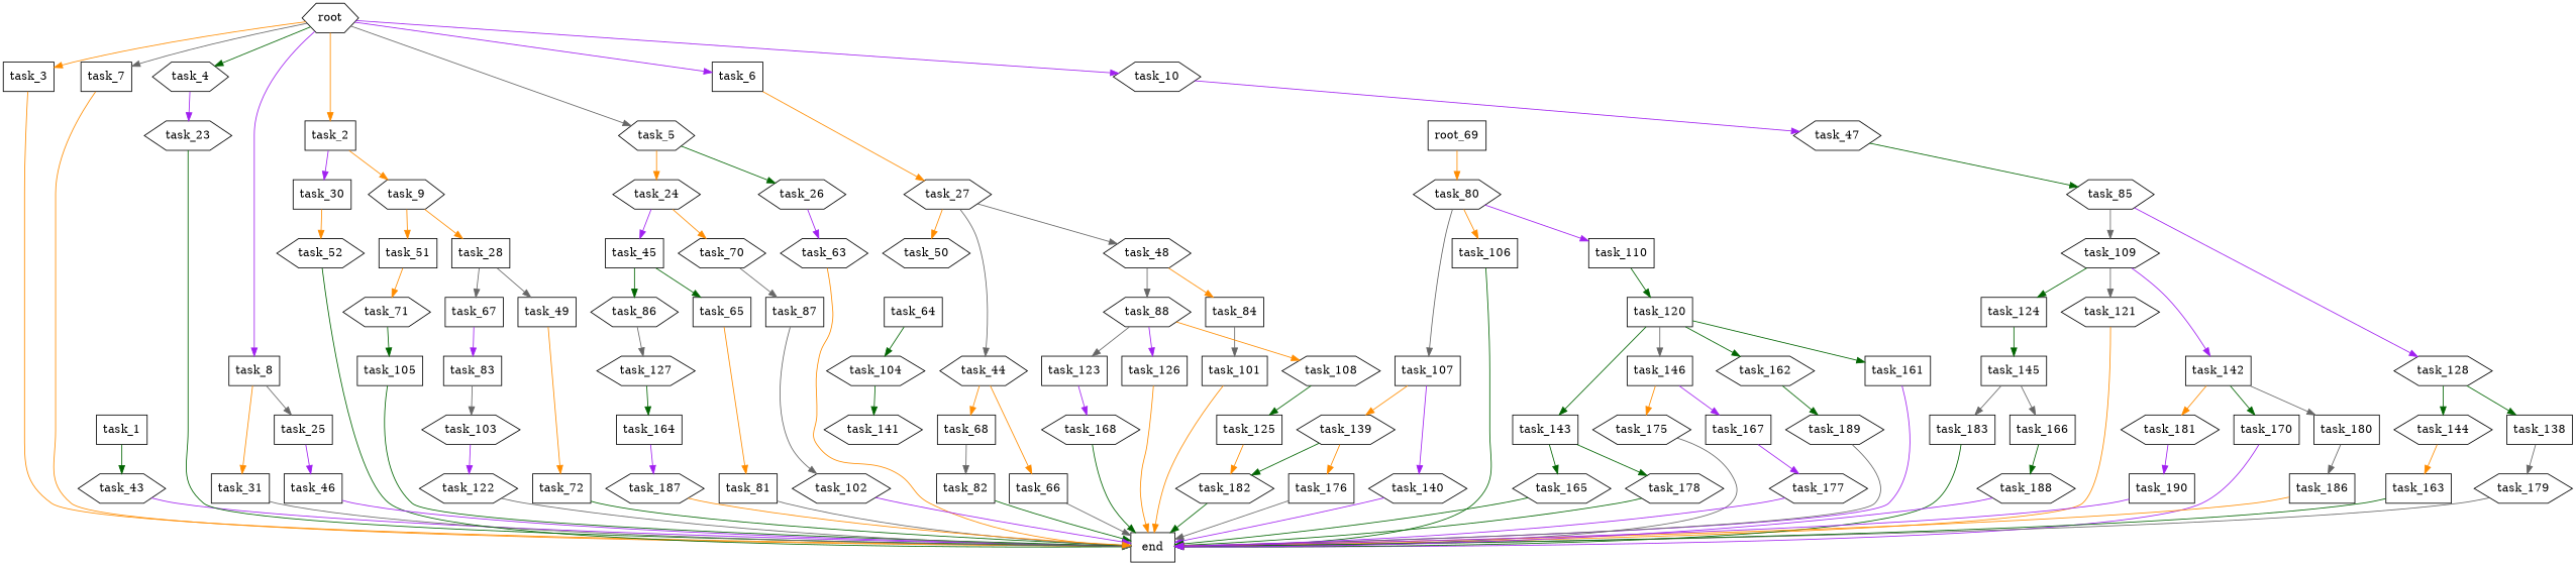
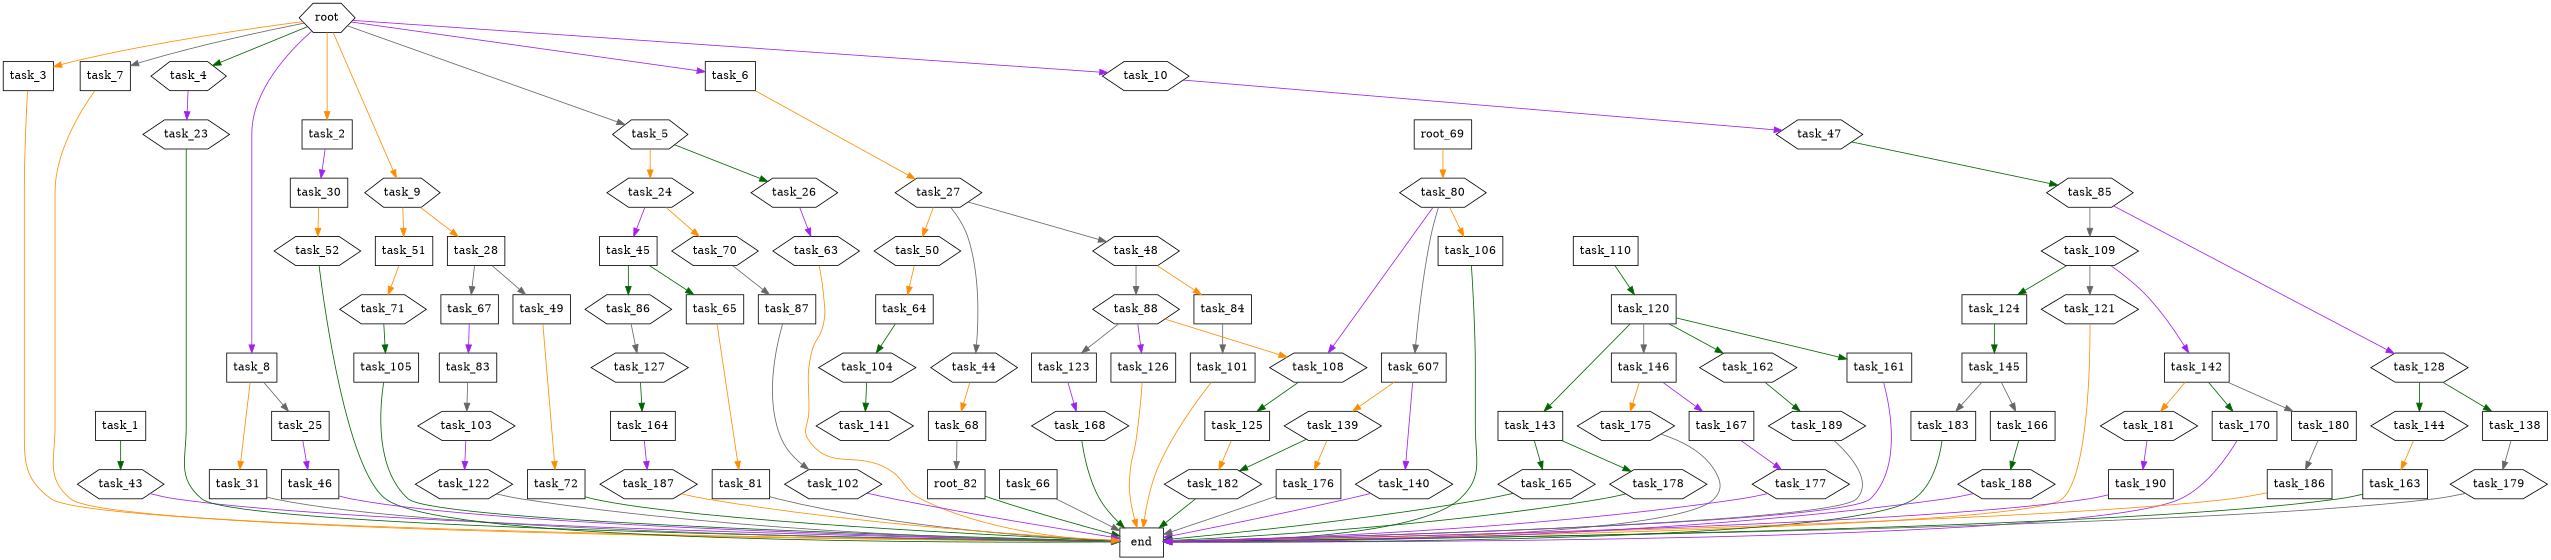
  digraph {
    node [shape=box]
    edge [color=darkgreen]
    root [shape=hexagon]
    task_2
    task_3
    task_4 [shape=hexagon]
    task_5 [shape=hexagon]
    task_6
    task_7
    task_8
    task_9 [shape=hexagon]
    task_10 [shape=hexagon]
    task_43 [shape=hexagon]
    task_1
    task_30
    end
    task_23 [shape=hexagon]
    task_24 [shape=hexagon]
    task_26 [shape=hexagon]
    task_27 [shape=hexagon]
    task_25
    task_31
    task_28
    task_51
    task_47 [shape=hexagon]
    task_52 [shape=hexagon]
    task_45
    task_70 [shape=hexagon]
    task_63 [shape=hexagon]
    task_44 [shape=hexagon]
    task_48 [shape=hexagon]
    task_50 [shape=hexagon]
    task_46
    task_49
    task_67
    task_71 [shape=hexagon]
    task_85 [shape=hexagon]
    task_65
    task_86 [shape=hexagon]
    task_87
    task_66
    task_68
    task_84
    task_88 [shape=hexagon]
    task_64
    task_72
    task_83
    n46 [label=root_69]
    task_80 [shape=hexagon]
-   task_82
+   task_82 [label=root_82]
    task_81
    task_127 [shape=hexagon]
    task_109 [shape=hexagon]
    task_128 [shape=hexagon]
    task_101
    task_108 [shape=hexagon]
    task_123
    task_126
    task_104 [shape=hexagon]
    task_105
    task_141 [shape=hexagon]
    task_103 [shape=hexagon]
    task_106
-   task_107
+   task_107 [label=task_607]
    task_110
    task_102 [shape=hexagon]
    task_139 [shape=hexagon]
    task_140 [shape=hexagon]
    task_120
    task_122 [shape=hexagon]
    task_121 [shape=hexagon]
    task_124
    task_142
    task_138
    task_144 [shape=hexagon]
    task_164
    task_125
    task_168 [shape=hexagon]
    task_176
    task_182 [shape=hexagon]
    task_145
    task_170
    task_180
    task_181 [shape=hexagon]
    task_143
    task_146
    task_161
    task_162 [shape=hexagon]
    task_165 [shape=hexagon]
    task_178 [shape=hexagon]
    task_167
    task_175 [shape=hexagon]
    task_189 [shape=hexagon]
    task_166
    task_183
    task_187 [shape=hexagon]
    task_179 [shape=hexagon]
    task_163
    task_186
    task_190
    task_188 [shape=hexagon]
    task_177 [shape=hexagon]
    root -> task_2 [color=darkorange]
    root -> task_3 [color=darkorange]
    root -> task_4
    root -> task_5 [color=gray40]
    root -> task_6 [color=purple]
    root -> task_7 [color=gray40]
    root -> task_8 [color=purple]
-   task_2 -> task_9 [color=darkorange]
+   root -> task_9 [color=darkorange]
    root -> task_10 [color=purple]
    task_2 -> task_30 [color=purple]
    task_3 -> end [color=darkorange]
    task_4 -> task_23 [color=purple]
    task_5 -> task_24 [color=darkorange]
    task_5 -> task_26
    task_6 -> task_27 [color=darkorange]
    task_7 -> end [color=darkorange]
    task_8 -> task_25 [color=gray40]
    task_8 -> task_31 [color=darkorange]
    task_9 -> task_28 [color=darkorange]
    task_9 -> task_51 [color=darkorange]
    task_10 -> task_47 [color=purple]
    task_43 -> end [color=purple]
    task_1 -> task_43
    task_30 -> task_52 [color=darkorange]
    task_23 -> end
    task_24 -> task_45 [color=purple]
    task_24 -> task_70 [color=darkorange]
    task_26 -> task_63 [color=purple]
    task_27 -> task_44 [color=gray40]
    task_27 -> task_48 [color=gray40]
    task_27 -> task_50 [color=darkorange]
    task_25 -> task_46 [color=purple]
    task_31 -> end [color=gray40]
    task_28 -> task_49 [color=gray40]
    task_28 -> task_67 [color=gray40]
    task_51 -> task_71 [color=darkorange]
    task_47 -> task_85
    task_52 -> end
    task_45 -> task_65
    task_45 -> task_86
    task_70 -> task_87 [color=gray40]
    task_63 -> end [color=darkorange]
-   task_44 -> task_66 [color=darkorange]
    task_44 -> task_68 [color=darkorange]
    task_48 -> task_84 [color=darkorange]
    task_48 -> task_88 [color=gray40]
+   task_50 -> task_64 [color=darkorange]
    task_46 -> end [color=purple]
    task_49 -> task_72 [color=darkorange]
    task_67 -> task_83 [color=purple]
    task_71 -> task_105
    task_85 -> task_109 [color=gray40]
    task_85 -> task_128 [color=purple]
    task_65 -> task_81 [color=darkorange]
    task_86 -> task_127 [color=gray40]
    task_87 -> task_102 [color=gray40]
    task_66 -> end [color=gray40]
    task_68 -> task_82 [color=gray40]
    task_84 -> task_101 [color=gray40]
    task_88 -> task_108 [color=darkorange]
    task_88 -> task_123 [color=gray40]
    task_88 -> task_126 [color=purple]
    task_64 -> task_104
    task_72 -> end
    task_83 -> task_103 [color=gray40]
    n46 -> task_80 [color=darkorange]
    task_80 -> task_106 [color=darkorange]
    task_80 -> task_107 [color=gray40]
-   task_80 -> task_110 [color=purple]
+   task_80 -> task_108 [color=purple]
    task_82 -> end
    task_81 -> end [color=gray40]
    task_127 -> task_164
    task_109 -> task_121 [color=gray40]
    task_109 -> task_124
    task_109 -> task_142 [color=purple]
    task_128 -> task_138
    task_128 -> task_144
    task_101 -> end [color=darkorange]
    task_108 -> task_125
    task_123 -> task_168 [color=purple]
    task_126 -> end [color=darkorange]
    task_104 -> task_141
    task_105 -> end
    task_103 -> task_122 [color=purple]
    task_106 -> end
    task_107 -> task_139 [color=darkorange]
    task_107 -> task_140 [color=purple]
    task_110 -> task_120
    task_102 -> end [color=purple]
    task_139 -> task_176 [color=darkorange]
    task_139 -> task_182
    task_140 -> end [color=purple]
    task_120 -> task_143
    task_120 -> task_146 [color=gray40]
    task_120 -> task_161
    task_120 -> task_162
    task_122 -> end [color=gray40]
    task_121 -> end [color=darkorange]
    task_124 -> task_145
    task_142 -> task_170
    task_142 -> task_180 [color=gray40]
    task_142 -> task_181 [color=darkorange]
    task_138 -> task_179 [color=gray40]
    task_144 -> task_163 [color=darkorange]
    task_164 -> task_187 [color=purple]
    task_125 -> task_182 [color=darkorange]
    task_168 -> end
    task_176 -> end [color=gray40]
    task_182 -> end
    task_145 -> task_166 [color=gray40]
    task_145 -> task_183 [color=gray40]
    task_170 -> end [color=purple]
    task_180 -> task_186 [color=gray40]
    task_181 -> task_190 [color=purple]
    task_143 -> task_165
    task_143 -> task_178
    task_146 -> task_167 [color=purple]
    task_146 -> task_175 [color=darkorange]
    task_161 -> end [color=purple]
    task_162 -> task_189
    task_165 -> end
    task_178 -> end
    task_167 -> task_177 [color=purple]
    task_175 -> end [color=gray40]
    task_189 -> end [color=gray40]
    task_166 -> task_188
    task_183 -> end
    task_187 -> end [color=darkorange]
    task_179 -> end [color=gray40]
    task_163 -> end
    task_186 -> end [color=darkorange]
    task_190 -> end [color=purple]
    task_188 -> end [color=purple]
    task_177 -> end [color=purple]
  }
